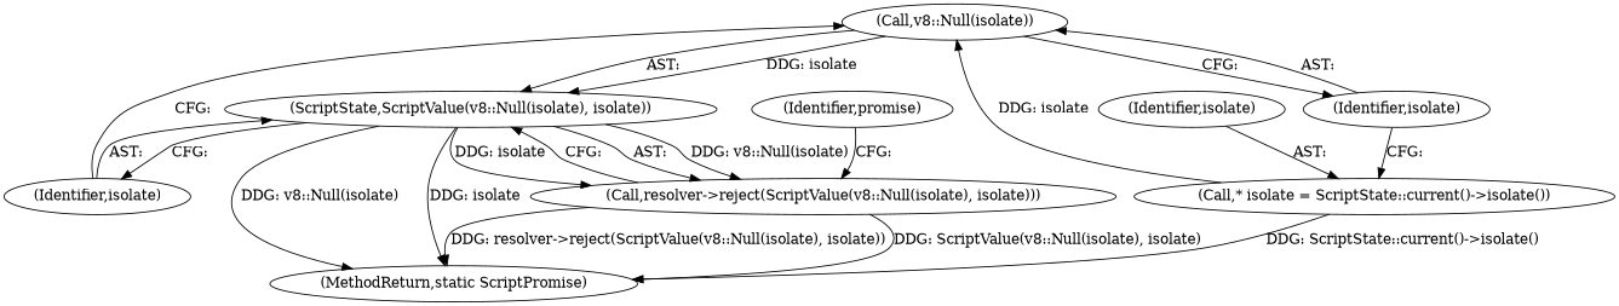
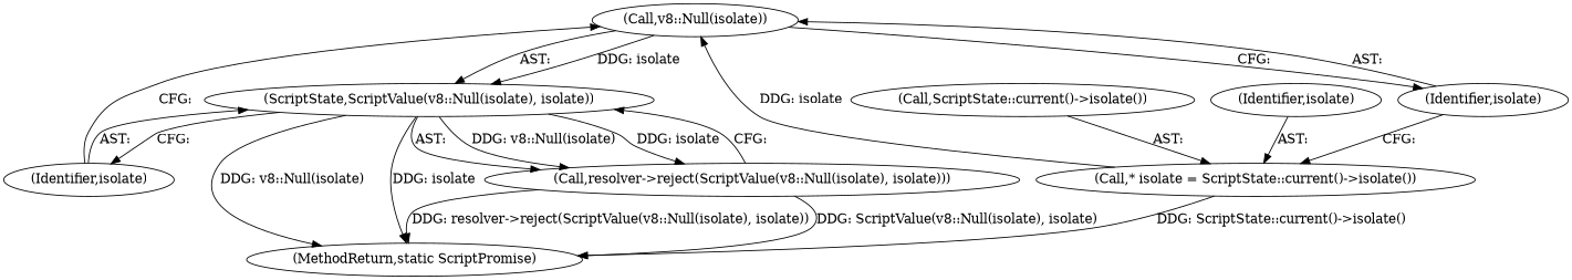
  digraph {
    n1 [label="(Call,v8::Null(isolate))"]
    n2 [label="(ScriptState,ScriptValue(v8::Null(isolate), isolate))"]
    n3 [label="(Identifier,isolate)"]
    n4 [label="(MethodReturn,static ScriptPromise)"]
    n5 [label="(Call,resolver->reject(ScriptValue(v8::Null(isolate), isolate)))"]
    n6 [label="(Identifier,isolate)"]
    n7 [label="(Call,* isolate = ScriptState::current()->isolate())"]
+   n8 [label="(Call,ScriptState::current()->isolate())"]
    n9 [label="(Identifier,isolate)"]
-   n10 [label="(Identifier,promise)"]
    n1 -> n2 [label="AST: "]
    n1 -> n2 [label="DDG: isolate"]
    n1 -> n3 [label="CFG: "]
    n2 -> n4 [label="DDG: v8::Null(isolate)"]
    n2 -> n4 [label="DDG: isolate"]
    n2 -> n5 [label="AST: "]
    n2 -> n5 [label="DDG: v8::Null(isolate)"]
    n2 -> n5 [label="DDG: isolate"]
    n2 -> n6 [label="CFG: "]
    n3 -> n1 [label="AST: "]
    n3 -> n7 [label="CFG: "]
    n5 -> n2 [label="CFG: "]
    n5 -> n4 [label="DDG: ScriptValue(v8::Null(isolate), isolate)"]
    n5 -> n4 [label="DDG: resolver->reject(ScriptValue(v8::Null(isolate), isolate))"]
    n6 -> n1 [label="CFG: "]
    n6 -> n2 [label="AST: "]
    n7 -> n1 [label="DDG: isolate"]
    n7 -> n4 [label="DDG: ScriptState::current()->isolate()"]
+   n8 -> n7 [label="AST: "]
    n9 -> n7 [label="AST: "]
-   n10 -> n5 [label="CFG: "]
  }
